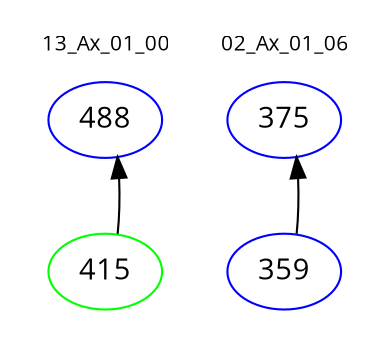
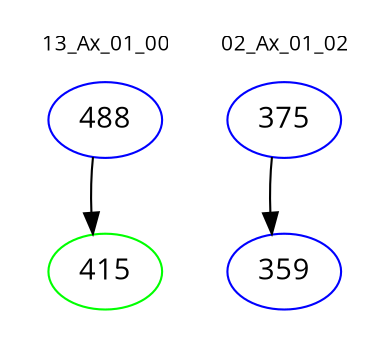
  digraph {
    fontname="Open Sans"
    node [color=blue fontname="Open Sans"]
    edge [color=black fontname="Open Sans"]
    n1 [label=488]
    n2 [color=green label=415]
    n3 [label=375]
    n4 [label=359]
    subgraph cluster_1 {
      color=white
      fontsize=10
      label="13_Ax_01_00"
      n1
      n2
    }
    subgraph cluster_2 {
      color=white
      fontsize=10
-     label="02_Ax_01_06"
+     label="02_Ax_01_02"
      n3
      n4
    }
-   n2 -> n1
-   n4 -> n3
+   n1 -> n2
+   n3 -> n4
  }
